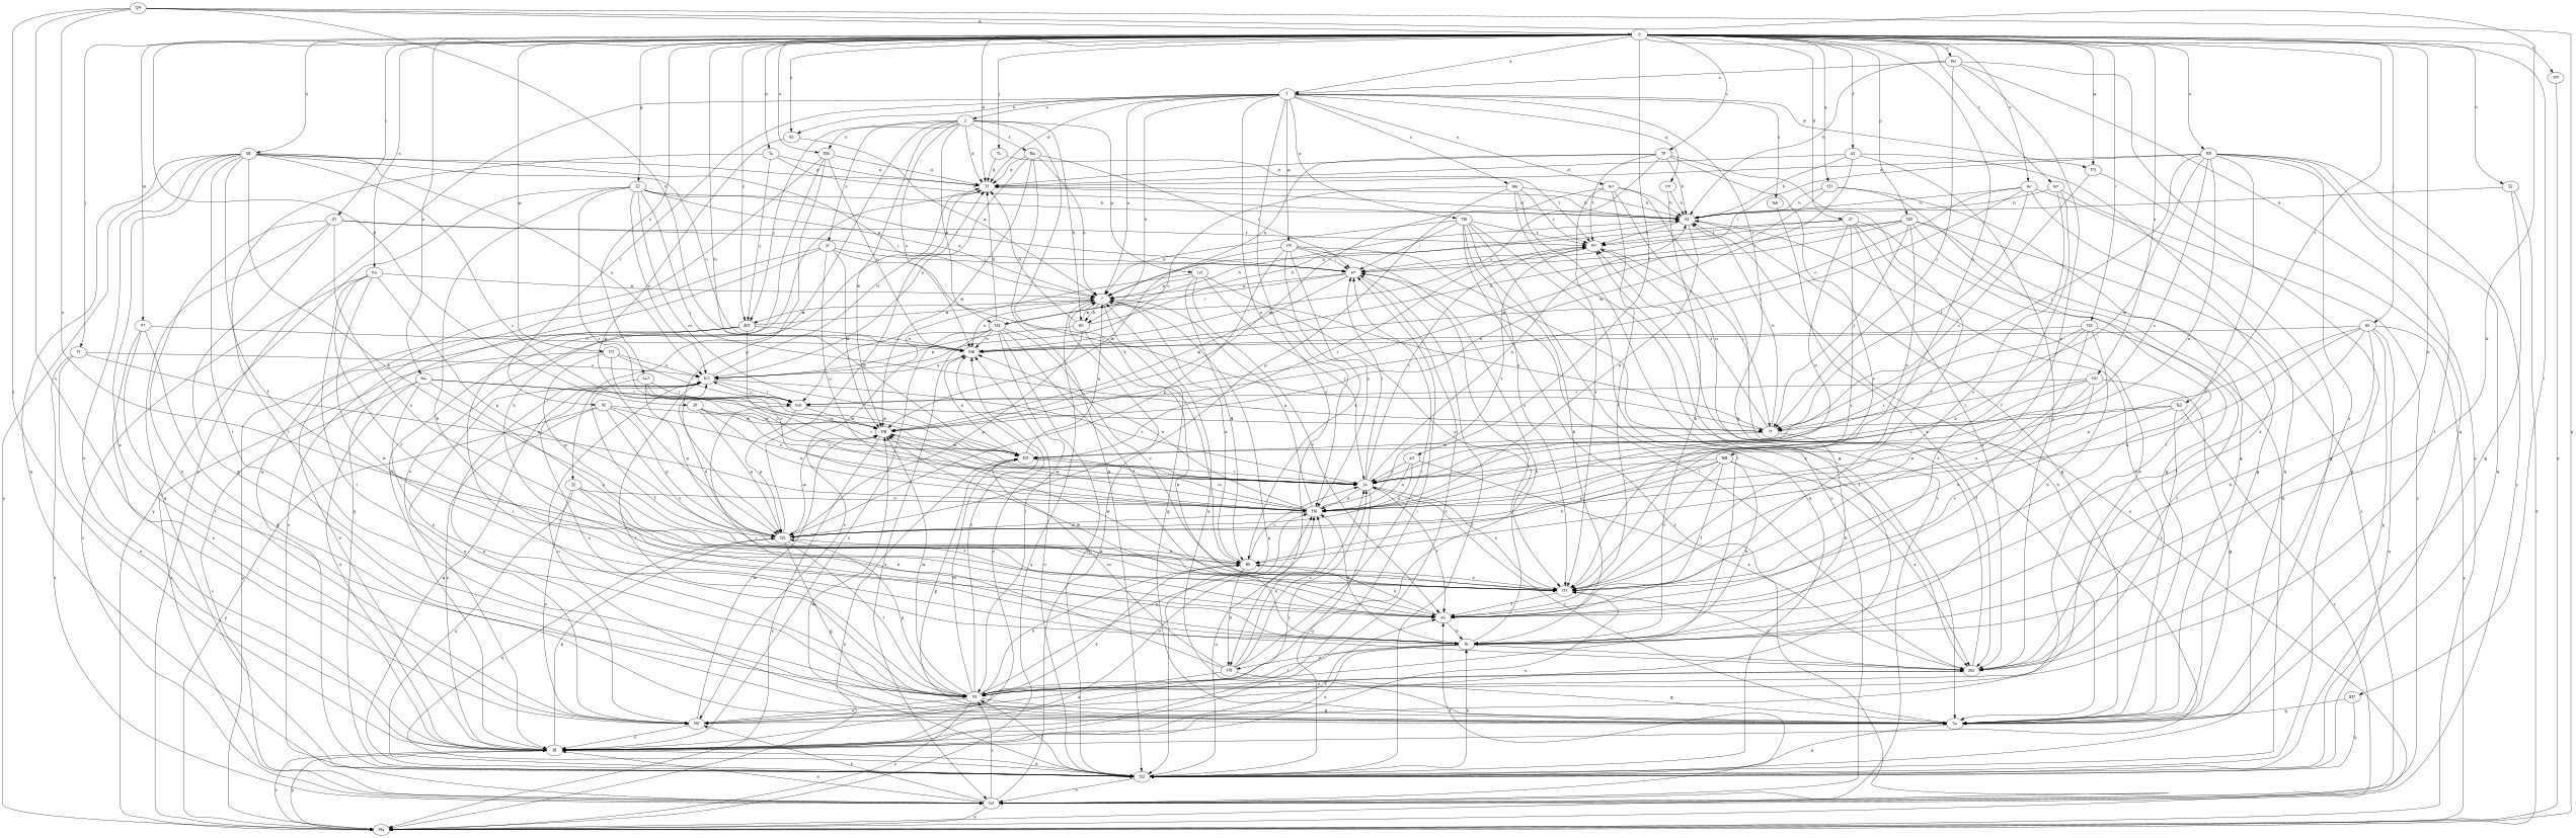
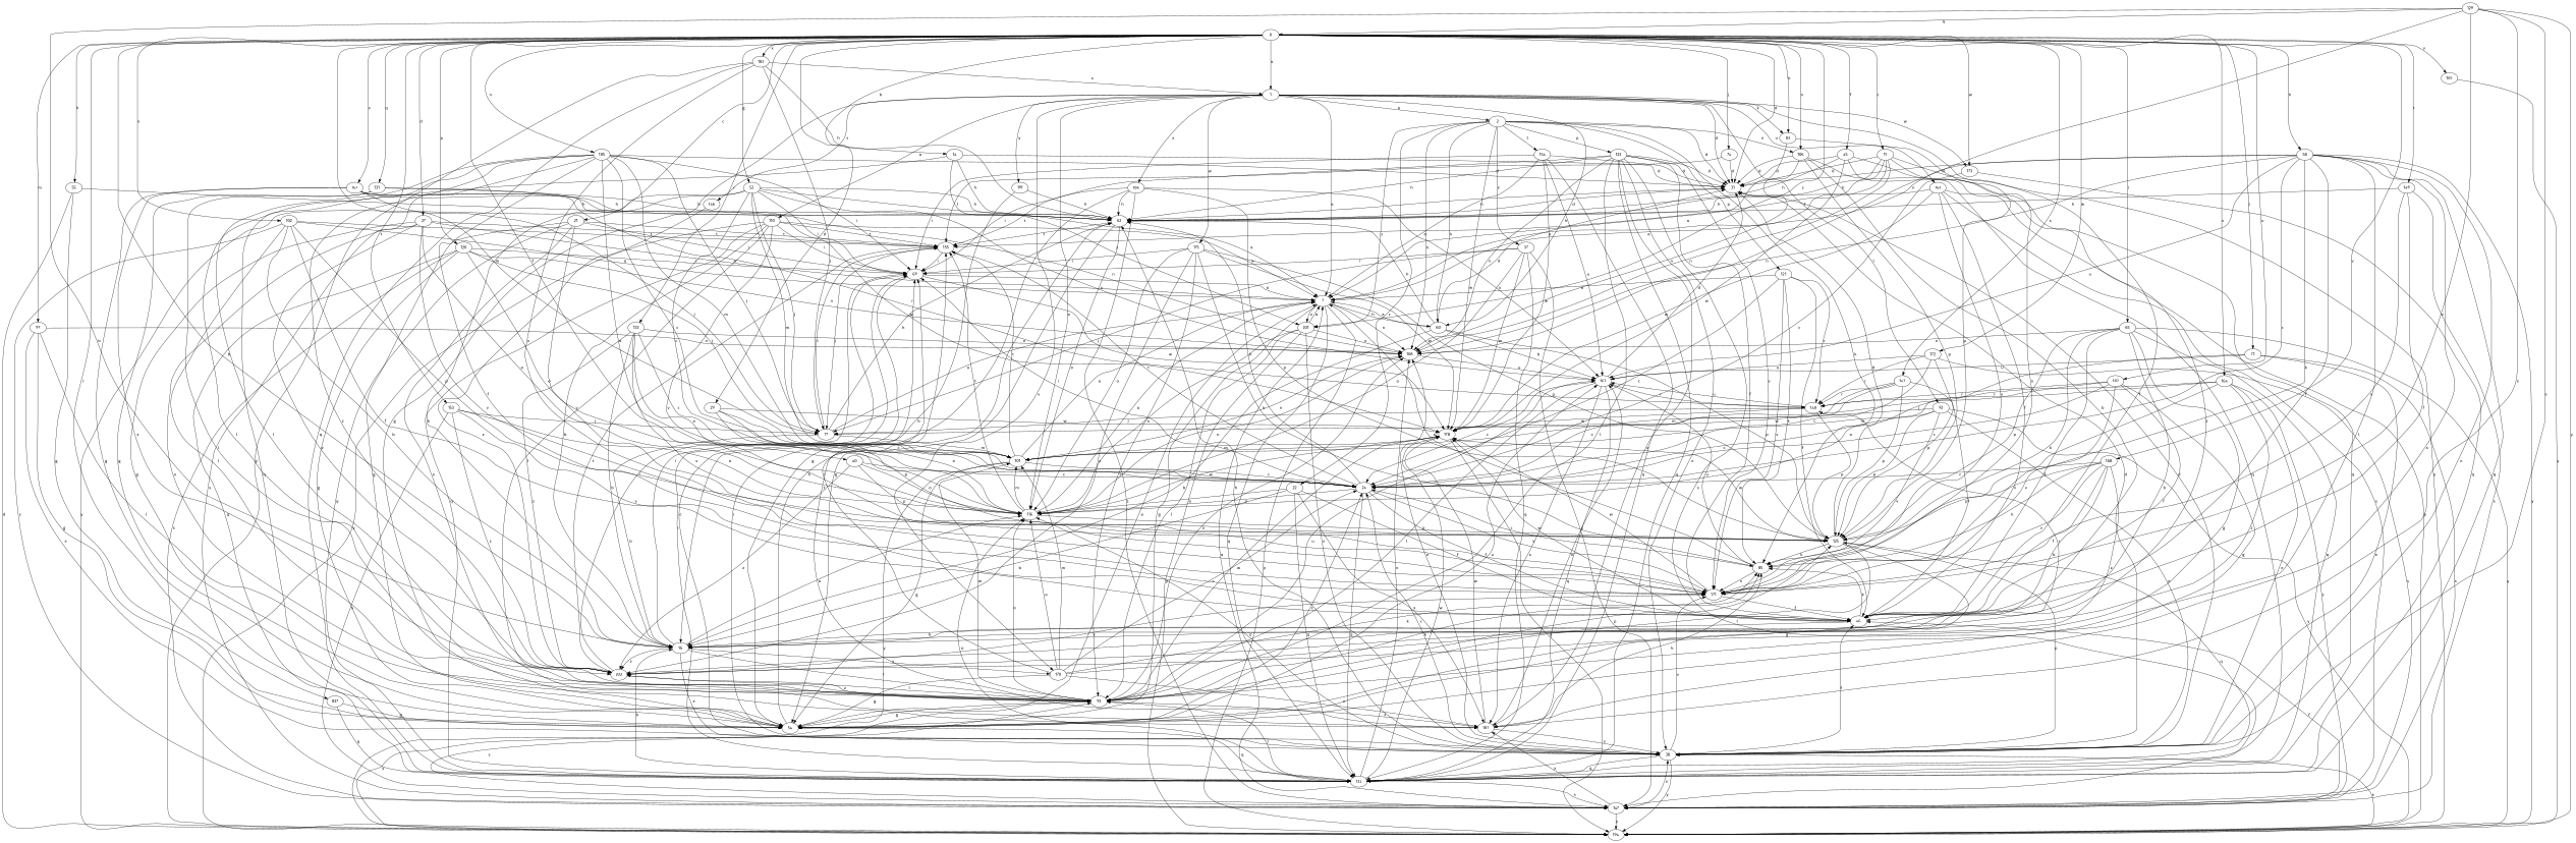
  strict digraph {
    fontname="Fira Sans"
    node [fontname="Fira Sans"]
    edge [fontname="Fira Sans"]
    0
    1
    14
    16
    19
    21
    27
    29
    31
    40
    45
    52
    55
    58
    65
    71
    74
    83
    97
    101
    102
    105
    106
    120
    131
    133
    n27 [label=837]
-   142 [label=642]
+   142
    149
    153
    164
    167
    168
-   169 [label=179]
+   169
    172
    173
    182
    183
    201
    2
    7
    54
    60
    92
    110
    116
    146
    161
    170
    175
    184
    191
    194
    62
    93
    38
    69
    202
    108
    46
    155
    171
    132
    187
    178
    24
    125
    77
    163
    85
    147
    129
    140
    22
    37
    121
    123
    154
    0 -> 1 [label=a]
    0 -> 14 [label=b]
    0 -> 16 [label=b]
    0 -> 19 [label=c]
    0 -> 21 [label=c]
    0 -> 27 [label=d]
    0 -> 29 [label=d]
    0 -> 31 [label=d]
    0 -> 40 [label=f]
    0 -> 45 [label=f]
    0 -> 52 [label=g]
    0 -> 55 [label=h]
    0 -> 58 [label=h]
    0 -> 65 [label=i]
    0 -> 71 [label=j]
    0 -> 74 [label=j]
    0 -> 83 [label=k]
    0 -> 97 [label=m]
    0 -> 101 [label=m]
    0 -> 102 [label=n]
    0 -> 105 [label=n]
    0 -> 106 [label=n]
    0 -> 120 [label=p]
    0 -> 131 [label=q]
    0 -> 133 [label=r]
    0 -> n27 [label=r]
    0 -> 142 [label=s]
    0 -> 149 [label=t]
    0 -> 153 [label=t]
    0 -> 164 [label=v]
    0 -> 167 [label=v]
    0 -> 168 [label=v]
    0 -> 169 [label=v]
    0 -> 172 [label=w]
    0 -> 173 [label=w]
    0 -> 182 [label=x]
    0 -> 183 [label=x]
    0 -> 201 [label=z]
    1 -> 31 [label=d]
    1 -> 83 [label=k]
    1 -> 173 [label=w]
    1 -> 2 [label=a]
    1 -> 7 [label=a]
    1 -> 54 [label=g]
    1 -> 60 [label=h]
    1 -> 92 [label=l]
    1 -> 110 [label=o]
    1 -> 116 [label=o]
    1 -> 146 [label=s]
    1 -> 161 [label=u]
    1 -> 170 [label=v]
    1 -> 175 [label=w]
    1 -> 184 [label=x]
    1 -> 191 [label=y]
    1 -> 194 [label=y]
    14 -> 31 [label=d]
    14 -> 201 [label=z]
    14 -> 62 [label=h]
    14 -> 93 [label=l]
    16 -> 116 [label=o]
    16 -> 170 [label=v]
    16 -> 93 [label=l]
    16 -> 38 [label=e]
    16 -> 69 [label=i]
    16 -> 202 [label=z]
    19 -> 31 [label=d]
    19 -> 7 [label=a]
    19 -> 62 [label=h]
    19 -> 108 [label=n]
    19 -> 46 [label=f]
    19 -> 155 [label=t]
    19 -> 171 [label=v]
    21 -> 54 [label=g]
    21 -> 69 [label=i]
    21 -> 155 [label=t]
    21 -> 171 [label=v]
    21 -> 132 [label=q]
    21 -> 187 [label=x]
    27 -> 7 [label=a]
    27 -> 54 [label=g]
    27 -> 116 [label=o]
    27 -> 202 [label=z]
    27 -> 155 [label=t]
    27 -> 171 [label=v]
    27 -> 187 [label=x]
    29 -> 116 [label=o]
    29 -> 178 [label=w]
    29 -> 24 [label=c]
    29 -> 125 [label=p]
    31 -> 62 [label=h]
    31 -> 38 [label=e]
    40 -> 116 [label=o]
    40 -> 202 [label=z]
    40 -> 24 [label=c]
    40 -> 125 [label=p]
    45 -> 31 [label=d]
    45 -> 62 [label=h]
    45 -> 202 [label=z]
    45 -> 132 [label=q]
    45 -> 178 [label=w]
    52 -> 16 [label=b]
    52 -> 101 [label=m]
    52 -> 7 [label=a]
    52 -> 194 [label=y]
    52 -> 62 [label=h]
    52 -> 69 [label=i]
    52 -> 24 [label=c]
    52 -> 77 [label=j]
    52 -> 163 [label=u]
    55 -> 54 [label=g]
    55 -> 194 [label=d]
    55 -> 62 [label=h]
    58 -> 31 [label=d]
    58 -> 7 [label=a]
    58 -> 194 [label=y]
    58 -> 93 [label=l]
    58 -> 38 [label=e]
    58 -> 108 [label=n]
    58 -> 46 [label=f]
    58 -> 132 [label=q]
    58 -> 187 [label=x]
    58 -> 24 [label=c]
    58 -> 163 [label=u]
    58 -> 85 [label=k]
    65 -> 16 [label=b]
    65 -> 54 [label=g]
    65 -> 194 [label=y]
    65 -> 108 [label=n]
    65 -> 46 [label=f]
    65 -> 132 [label=q]
    65 -> 125 [label=p]
    65 -> 85 [label=k]
    71 -> 116 [label=o]
    71 -> 38 [label=e]
    71 -> 163 [label=u]
    71 -> 147 [label=s]
    74 -> 31 [label=d]
    74 -> 155 [label=t]
    83 -> 7 [label=a]
    83 -> 125 [label=p]
    97 -> 54 [label=g]
    97 -> 93 [label=l]
    97 -> 38 [label=e]
    97 -> 108 [label=n]
    101 -> 7 [label=a]
    101 -> 54 [label=g]
    101 -> 194 [label=y]
    101 -> 108 [label=n]
    101 -> 155 [label=t]
    101 -> 24 [label=c]
    102 -> 16 [label=b]
    102 -> 7 [label=a]
    102 -> 93 [label=l]
    102 -> 46 [label=f]
-   120 -> 155 [label=t]
+   102 -> 155 [label=t]
    102 -> 125 [label=p]
    102 -> 147 [label=s]
    105 -> 31 [label=d]
    105 -> 101 [label=m]
    105 -> 116 [label=o]
    105 -> 93 [label=l]
    105 -> 69 [label=i]
    105 -> 202 [label=z]
    105 -> 46 [label=f]
    105 -> 132 [label=q]
    105 -> 24 [label=c]
    105 -> 77 [label=j]
    105 -> 147 [label=s]
    106 -> 16 [label=b]
    106 -> 31 [label=d]
    106 -> 108 [label=n]
    106 -> 132 [label=q]
    106 -> 125 [label=p]
    120 -> 54 [label=g]
    120 -> 116 [label=o]
    120 -> 69 [label=i]
    120 -> 108 [label=n]
    120 -> 132 [label=q]
    120 -> 77 [label=j]
    120 -> 147 [label=s]
    131 -> 54 [label=g]
    131 -> 62 [label=h]
    131 -> 93 [label=l]
    131 -> 178 [label=w]
    133 -> 16 [label=b]
    133 -> 116 [label=o]
    133 -> 202 [label=z]
    133 -> 108 [label=n]
    133 -> 171 [label=v]
    133 -> 24 [label=c]
    n27 -> 54 [label=g]
    n27 -> 132 [label=q]
    142 -> 101 [label=m]
    142 -> 46 [label=f]
    142 -> 24 [label=c]
    142 -> 125 [label=p]
    142 -> 140 [label=r]
    149 -> 62 [label=h]
    149 -> 46 [label=f]
    149 -> 171 [label=v]
    149 -> 147 [label=s]
    153 -> 116 [label=o]
    153 -> 202 [label=z]
    153 -> 171 [label=v]
    153 -> 77 [label=j]
    153 -> 147 [label=s]
    164 -> 101 [label=m]
    164 -> 38 [label=e]
    164 -> 202 [label=z]
    164 -> 171 [label=v]
    164 -> 147 [label=s]
    164 -> 140 [label=r]
    167 -> 54 [label=g]
    167 -> 62 [label=h]
    167 -> 202 [label=z]
    167 -> 108 [label=n]
    167 -> 77 [label=j]
    167 -> 140 [label=r]
    168 -> 16 [label=b]
    168 -> 202 [label=z]
    168 -> 46 [label=f]
    168 -> 171 [label=v]
    168 -> 24 [label=c]
    168 -> 125 [label=p]
    168 -> 85 [label=k]
    169 -> 194 [label=y]
    172 -> 24 [label=c]
    172 -> 125 [label=p]
    172 -> 163 [label=u]
    172 -> 147 [label=s]
    172 -> 140 [label=r]
    173 -> 132 [label=q]
    173 -> 24 [label=c]
    182 -> 54 [label=g]
    182 -> 46 [label=f]
    182 -> 171 [label=v]
    182 -> 24 [label=c]
    182 -> 77 [label=j]
    182 -> 140 [label=r]
    183 -> 1 [label=x]
    183 -> 194 [label=y]
    183 -> 62 [label=h]
    183 -> 171 [label=v]
    183 -> 132 [label=q]
    183 -> 77 [label=j]
    201 -> 7 [label=a]
    201 -> 116 [label=o]
    201 -> 194 [label=y]
    201 -> 93 [label=l]
    201 -> 38 [label=e]
    201 -> 108 [label=n]
    2 -> 31 [label=d]
    2 -> 106 [label=n]
    2 -> 201 [label=z]
    2 -> 60 [label=h]
    2 -> 108 [label=n]
    2 -> 178 [label=w]
    2 -> 85 [label=k]
    2 -> 22 [label=c]
    2 -> 37 [label=e]
    2 -> 121 [label=p]
    2 -> 123 [label=p]
    2 -> 154 [label=t]
    7 -> 201 [label=z]
    7 -> 54 [label=g]
    7 -> 60 [label=h]
    7 -> 194 [label=y]
    7 -> 108 [label=n]
    7 -> 132 [label=q]
    54 -> 7 [label=a]
    54 -> 62 [label=h]
    54 -> 132 [label=q]
    54 -> 24 [label=c]
    54 -> 163 [label=u]
    60 -> 16 [label=b]
    60 -> 31 [label=d]
    60 -> 7 [label=a]
    60 -> 62 [label=h]
    60 -> 125 [label=p]
    60 -> 163 [label=b]
    92 -> 194 [label=y]
    92 -> 38 [label=e]
    92 -> 171 [label=v]
    92 -> 178 [label=w]
    92 -> 24 [label=c]
    92 -> 125 [label=p]
    110 -> 16 [label=b]
    110 -> 7 [label=a]
    110 -> 194 [label=y]
    110 -> 93 [label=l]
    110 -> 69 [label=i]
    110 -> 155 [label=t]
    110 -> 171 [label=v]
    110 -> 132 [label=q]
    116 -> 101 [label=m]
    116 -> 7 [label=a]
    116 -> 108 [label=n]
    116 -> 155 [label=t]
    116 -> 178 [label=w]
    116 -> 125 [label=p]
    146 -> 202 [label=z]
    161 -> 194 [label=y]
    161 -> 62 [label=h]
    161 -> 46 [label=f]
    161 -> 171 [label=v]
    161 -> 178 [label=w]
    161 -> 147 [label=s]
    170 -> 101 [label=m]
    170 -> 54 [label=g]
    170 -> 116 [label=o]
    170 -> 69 [label=i]
    170 -> 187 [label=x]
    170 -> 24 [label=c]
-   85 -> 170 [label=k]
+   170 -> 85 [label=k]
    170 -> 140 [label=r]
    175 -> 116 [label=o]
    175 -> 93 [label=l]
    175 -> 69 [label=i]
    175 -> 202 [label=z]
    175 -> 178 [label=w]
    175 -> 125 [label=p]
    175 -> 85 [label=k]
    184 -> 54 [label=g]
    184 -> 62 [label=h]
    184 -> 155 [label=t]
    184 -> 125 [label=p]
    184 -> 163 [label=u]
    184 -> 147 [label=s]
    191 -> 16 [label=b]
    191 -> 62 [label=h]
    194 -> 38 [label=e]
    62 -> 31 [label=d]
    62 -> 54 [label=g]
    62 -> 116 [label=o]
    62 -> 155 [label=t]
    93 -> 101 [label=m]
    93 -> 54 [label=g]
    93 -> 116 [label=o]
    93 -> 194 [label=y]
    93 -> 202 [label=z]
    93 -> 108 [label=n]
    93 -> 187 [label=x]
    93 -> 178 [label=w]
    93 -> 125 [label=p]
    93 -> 163 [label=u]
    93 -> 85 [label=k]
    38 -> 31 [label=d]
    38 -> 116 [label=o]
    38 -> 194 [label=y]
    38 -> 62 [label=h]
    38 -> 69 [label=i]
    38 -> 108 [label=n]
    38 -> 46 [label=f]
    38 -> 171 [label=v]
    38 -> 132 [label=q]
    38 -> 24 [label=c]
    38 -> 125 [label=p]
    69 -> 7 [label=a]
    69 -> 38 [label=e]
    69 -> 178 [label=w]
    202 -> 93 [label=l]
    202 -> 69 [label=i]
    202 -> 155 [label=t]
    202 -> 171 [label=v]
    108 -> 163 [label=u]
    46 -> 16 [label=b]
    46 -> 178 [label=w]
    46 -> 85 [label=k]
    155 -> 69 [label=i]
    155 -> 77 [label=j]
    171 -> 46 [label=f]
    171 -> 178 [label=w]
    132 -> 16 [label=b]
    132 -> 116 [label=o]
    132 -> 93 [label=l]
    132 -> 69 [label=i]
    132 -> 108 [label=n]
    132 -> 178 [label=w]
    132 -> 147 [label=s]
    187 -> 38 [label=e]
    187 -> 155 [label=t]
    187 -> 178 [label=w]
    187 -> 163 [label=u]
    187 -> 85 [label=k]
    178 -> 101 [label=m]
    178 -> 194 [label=y]
    24 -> 116 [label=o]
    24 -> 62 [label=h]
    24 -> 69 [label=i]
    24 -> 46 [label=f]
    24 -> 155 [label=t]
    24 -> 171 [label=v]
    24 -> 132 [label=q]
    125 -> 31 [label=d]
    125 -> 54 [label=g]
    125 -> 93 [label=l]
    125 -> 132 [label=q]
    125 -> 178 [label=w]
    125 -> 85 [label=k]
    77 -> 16 [label=b]
    77 -> 101 [label=m]
    77 -> 7 [label=a]
    77 -> 62 [label=h]
    77 -> 155 [label=t]
    163 -> 31 [label=d]
    163 -> 93 [label=l]
    163 -> 132 [label=q]
    163 -> 187 [label=x]
    163 -> 24 [label=c]
    163 -> 140 [label=r]
    85 -> 7 [label=a]
    85 -> 171 [label=v]
    85 -> 24 [label=c]
    85 -> 163 [label=u]
    147 -> 7 [label=a]
    147 -> 194 [label=y]
    147 -> 93 [label=s]
    147 -> 38 [label=e]
    147 -> 46 [label=f]
    147 -> 187 [label=x]
    129 -> 0 [label=q]
    129 -> 16 [label=b]
    129 -> 194 [label=y]
    129 -> 38 [label=e]
    129 -> 108 [label=n]
    129 -> 171 [label=v]
    129 -> 187 [label=x]
    140 -> 178 [label=w]
    140 -> 125 [label=p]
    140 -> 77 [label=j]
    140 -> 163 [label=u]
    22 -> 16 [label=b]
    22 -> 116 [label=o]
    22 -> 46 [label=f]
    22 -> 132 [label=q]
    22 -> 187 [label=x]
    37 -> 116 [label=o]
    37 -> 69 [label=i]
    37 -> 132 [label=q]
    37 -> 178 [label=w]
    37 -> 77 [label=j]
    37 -> 147 [label=s]
    121 -> 7 [label=a]
    121 -> 46 [label=f]
    121 -> 171 [label=v]
    121 -> 24 [label=c]
    121 -> 85 [label=k]
    121 -> 140 [label=r]
    123 -> 31 [label=d]
    123 -> 62 [label=h]
    123 -> 93 [label=l]
    123 -> 38 [label=e]
-   69 -> 123 [label=i]
+   123 -> 69 [label=i]
    123 -> 108 [label=n]
    123 -> 46 [label=f]
    123 -> 171 [label=v]
    123 -> 132 [label=q]
    123 -> 187 [label=x]
    123 -> 147 [label=s]
    154 -> 31 [label=d]
    154 -> 7 [label=a]
    154 -> 69 [label=i]
    154 -> 132 [label=q]
    154 -> 178 [label=w]
    154 -> 163 [label=u]
  }
